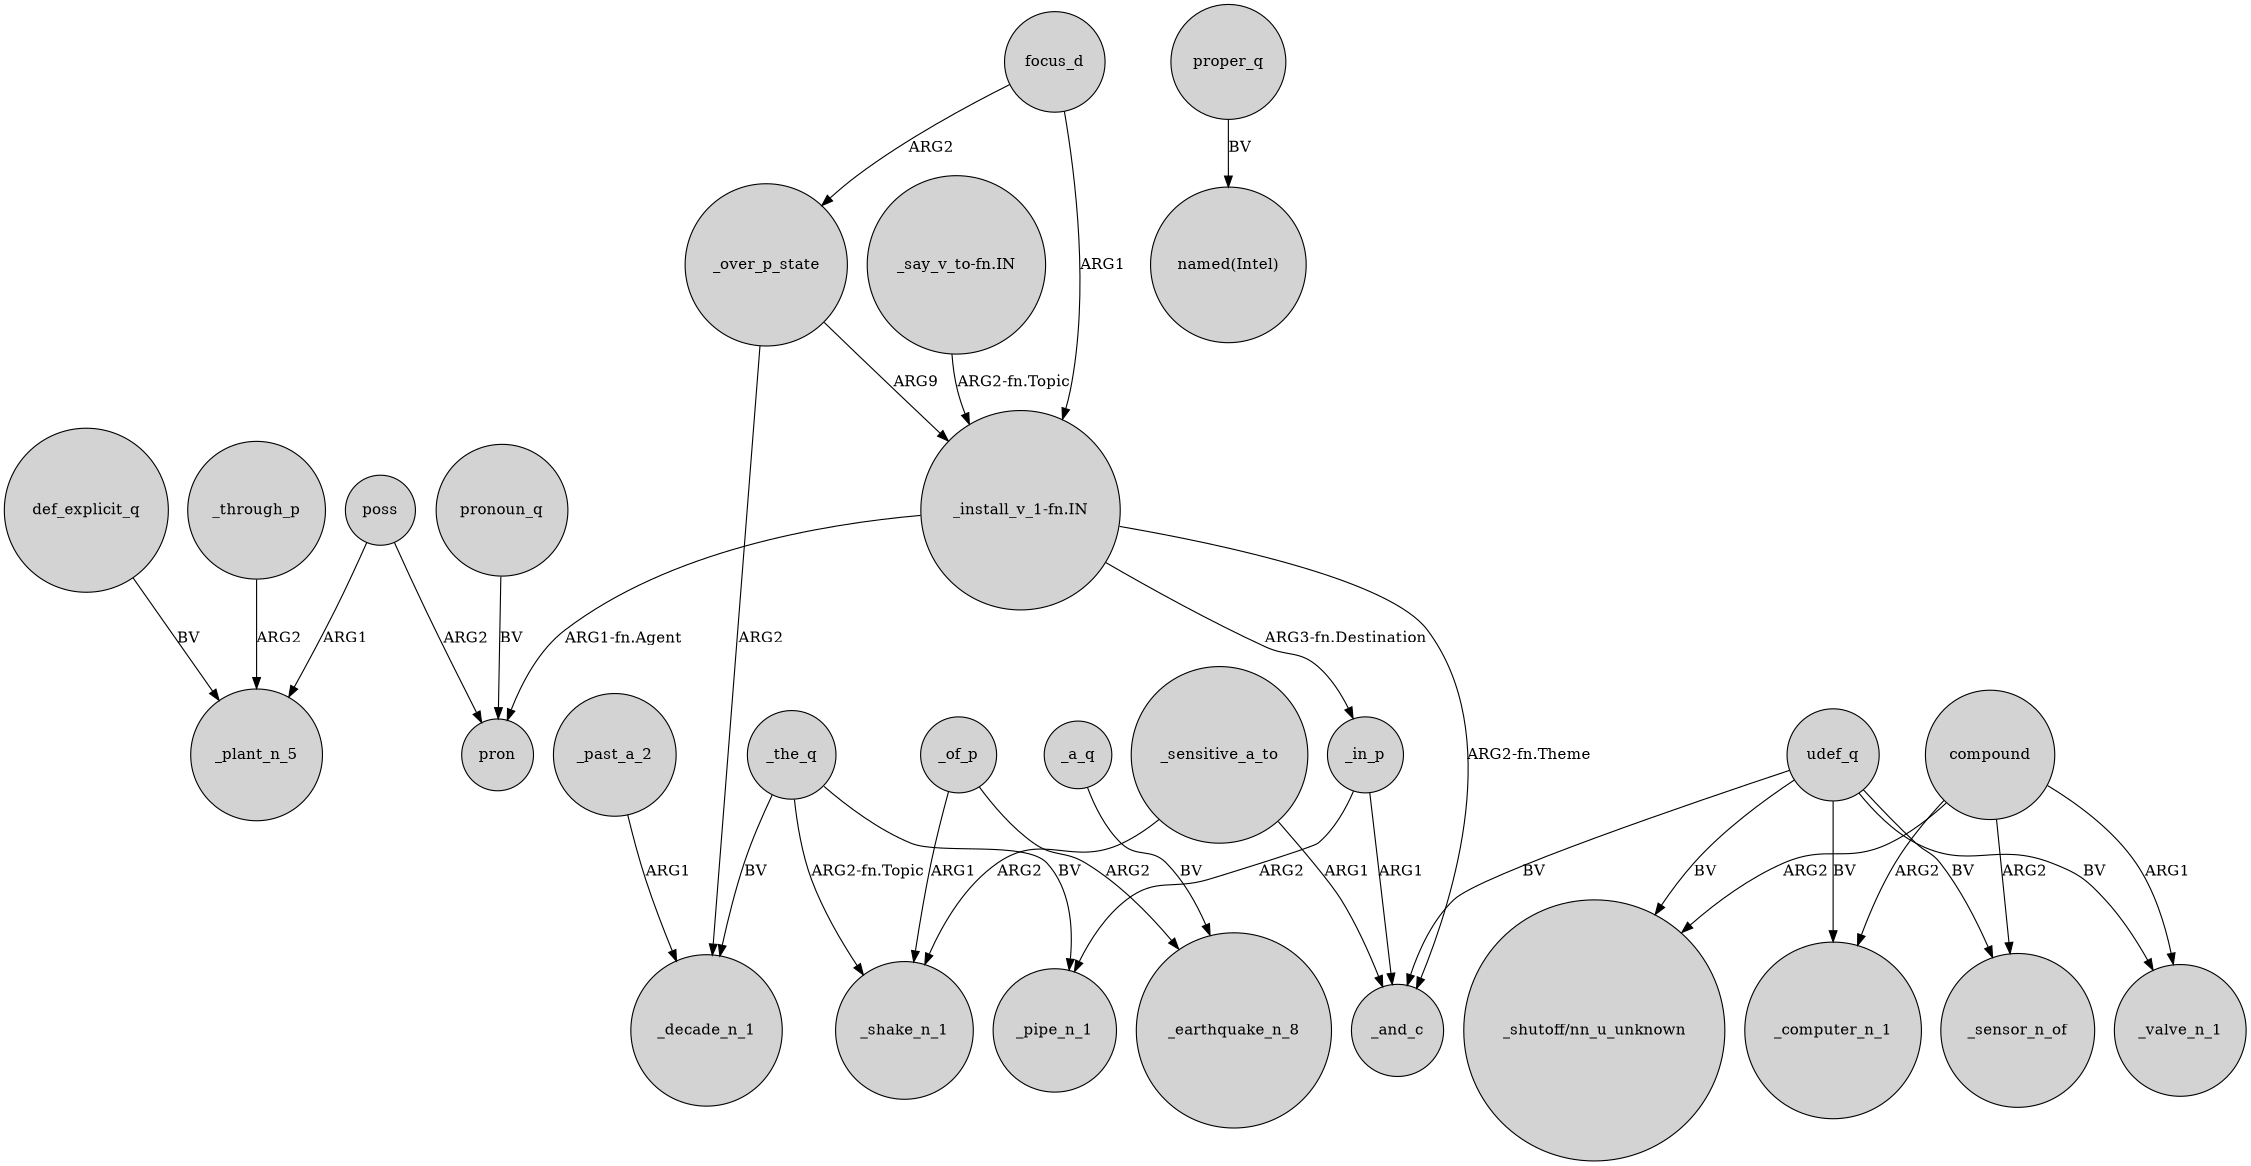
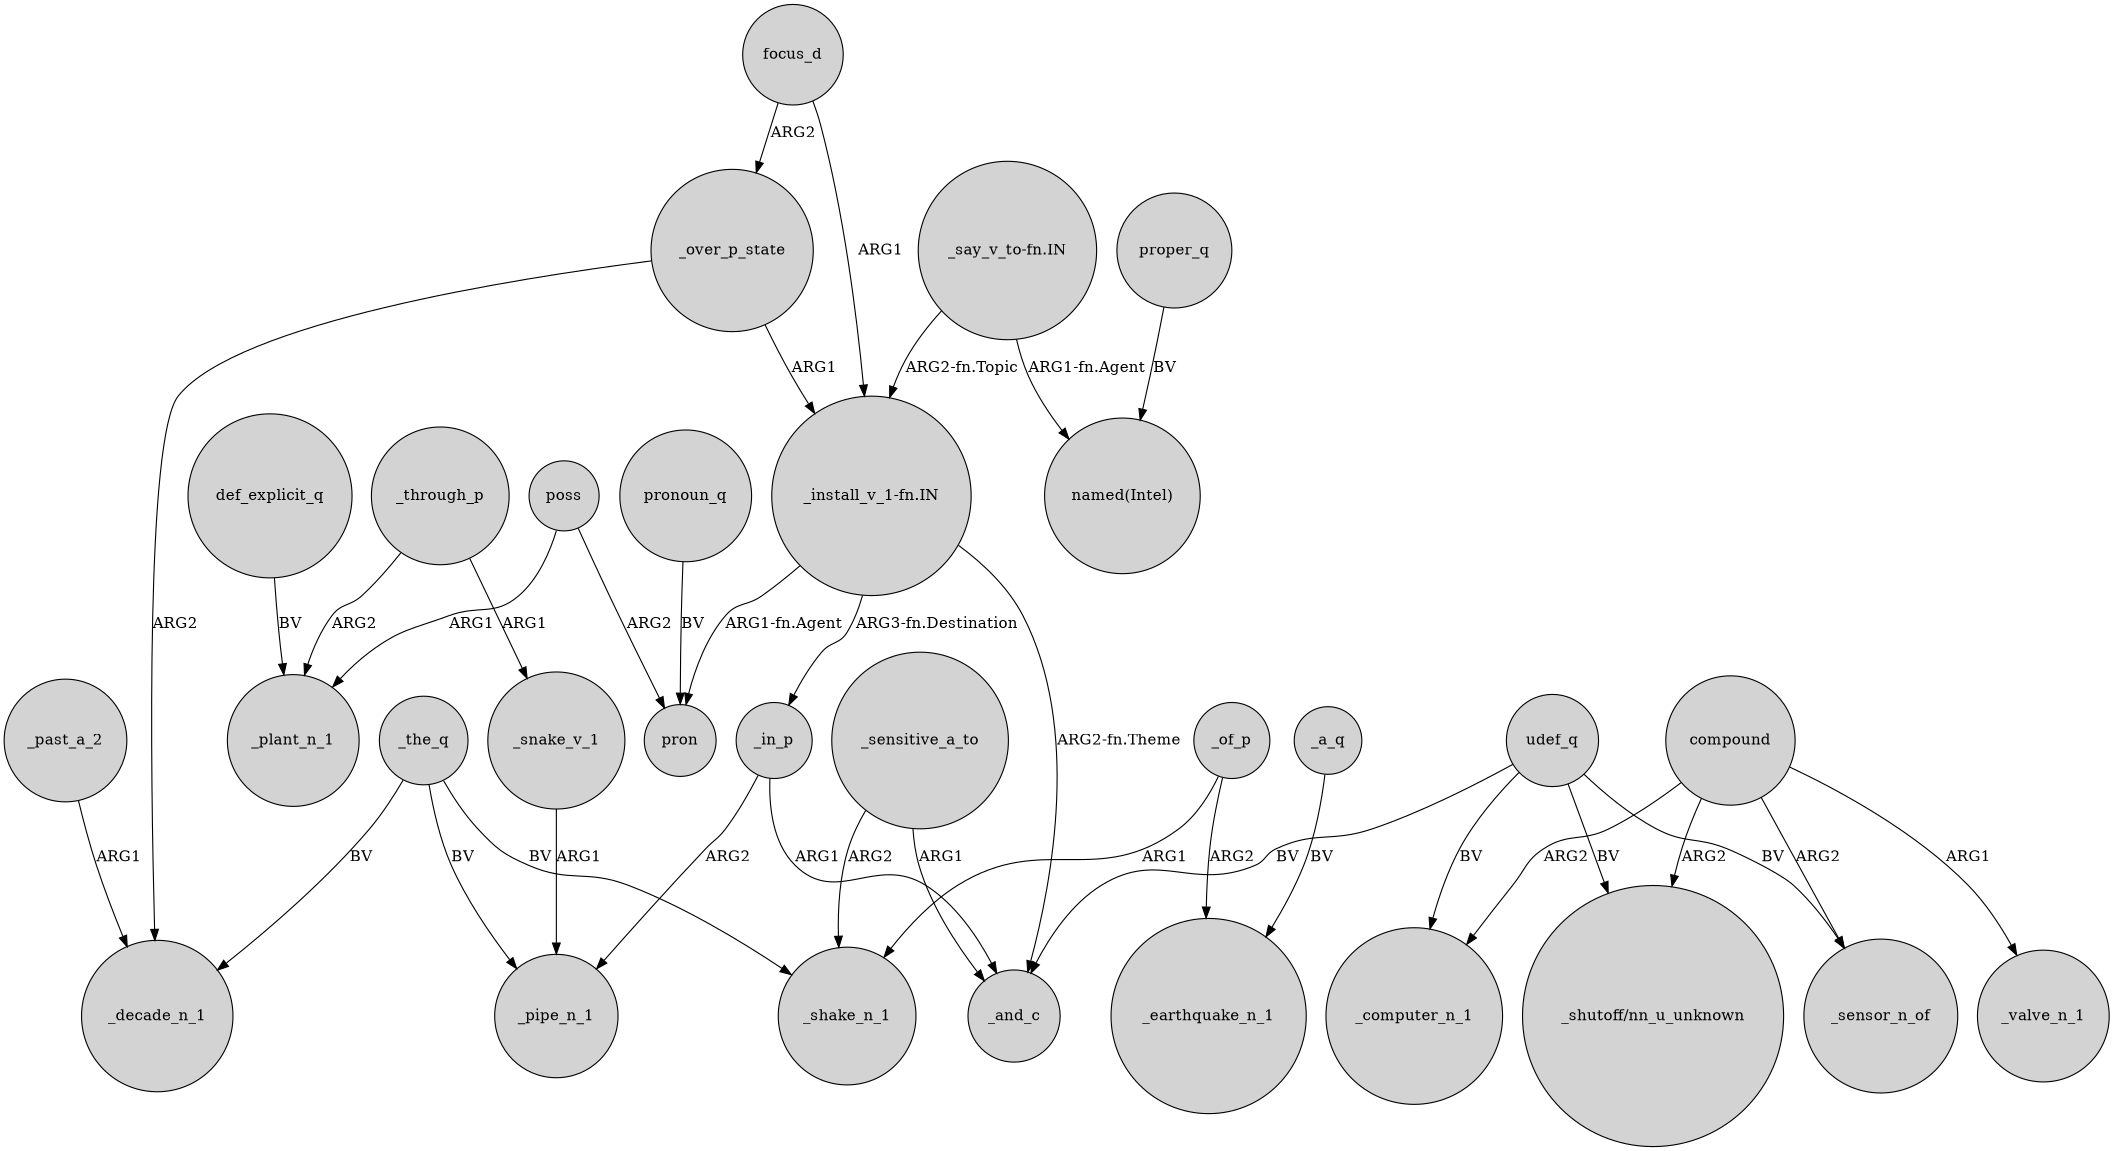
  digraph {
    node [shape=circle style=filled]
    _through_p
-   _plant_n_1 [label=_plant_n_5]
+   _snake_v_1
+   _plant_n_1
    _pipe_n_1
    "_install_v_1-fn.IN"
    pron
    _in_p
    _and_c
    poss
    _sensitive_a_to
    _shake_n_1
    def_explicit_q
    focus_d
    _over_p_state
    _decade_n_1
    udef_q
    _sensor_n_of
    _valve_n_1
    "_shutoff/nn_u_unknown"
    _computer_n_1
    compound
    n22 [label=_past_a_2]
    "_say_v_to-fn.IN"
    "named(Intel)"
    pronoun_q
    _a_q
-   _earthquake_n_1 [label=_earthquake_n_8]
+   _earthquake_n_1
    _of_p
    _the_q
    proper_q
+   _through_p -> _snake_v_1 [label=ARG1]
    _through_p -> _plant_n_1 [label=ARG2]
+   _snake_v_1 -> _pipe_n_1 [label=ARG1]
    "_install_v_1-fn.IN" -> pron [label="ARG1-fn.Agent"]
    "_install_v_1-fn.IN" -> _in_p [label="ARG3-fn.Destination"]
    "_install_v_1-fn.IN" -> _and_c [label="ARG2-fn.Theme"]
    _in_p -> _pipe_n_1 [label=ARG2]
    _in_p -> _and_c [label=ARG1]
    poss -> _plant_n_1 [label=ARG1]
    poss -> pron [label=ARG2]
    _sensitive_a_to -> _and_c [label=ARG1]
    _sensitive_a_to -> _shake_n_1 [label=ARG2]
    def_explicit_q -> _plant_n_1 [label=BV]
    focus_d -> "_install_v_1-fn.IN" [label=ARG1]
    focus_d -> _over_p_state [label=ARG2]
-   _over_p_state -> "_install_v_1-fn.IN" [label=ARG9]
+   _over_p_state -> "_install_v_1-fn.IN" [label=ARG1]
    _over_p_state -> _decade_n_1 [label=ARG2]
    udef_q -> _and_c [label=BV]
    udef_q -> _sensor_n_of [label=BV]
-   udef_q -> _valve_n_1 [label=BV]
    udef_q -> "_shutoff/nn_u_unknown" [label=BV]
    udef_q -> _computer_n_1 [label=BV]
    compound -> _sensor_n_of [label=ARG2]
    compound -> _valve_n_1 [label=ARG1]
    compound -> "_shutoff/nn_u_unknown" [label=ARG2]
    compound -> _computer_n_1 [label=ARG2]
    n22 -> _decade_n_1 [label=ARG1]
    "_say_v_to-fn.IN" -> "_install_v_1-fn.IN" [label="ARG2-fn.Topic"]
+   "_say_v_to-fn.IN" -> "named(Intel)" [label="ARG1-fn.Agent"]
    pronoun_q -> pron [label=BV]
    _a_q -> _earthquake_n_1 [label=BV]
    _of_p -> _shake_n_1 [label=ARG1]
    _of_p -> _earthquake_n_1 [label=ARG2]
    _the_q -> _pipe_n_1 [label=BV]
-   _the_q -> _shake_n_1 [label="ARG2-fn.Topic"]
+   _the_q -> _shake_n_1 [label=BV]
    _the_q -> _decade_n_1 [label=BV]
    proper_q -> "named(Intel)" [label=BV]
  }
